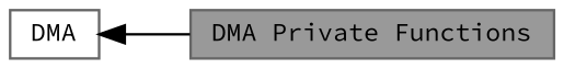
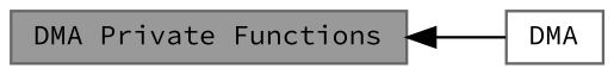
  digraph {
    rankdir=LR
    fontname="Source Code Pro"
    node [fontname="Source Code Pro" fontsize=10 shape=box style=filled]
    n1 [color=grey40 fillcolor=white height=0.2 label=DMA width=0.4]
    n2 [color=gray40 fillcolor=grey60 fontcolor=black height=0.2 label="DMA Private Functions" width=0.4]
-   n1 -> n2 [dir=back fontname="Source Code Pro" fontsize=10 labelfontname=Helvetica labelfontsize=10 shape=plaintext style=solid]
+   n2 -> n1 [dir=back fontname="Source Code Pro" fontsize=10 labelfontname=Helvetica labelfontsize=10 shape=plaintext style=solid]
  }
